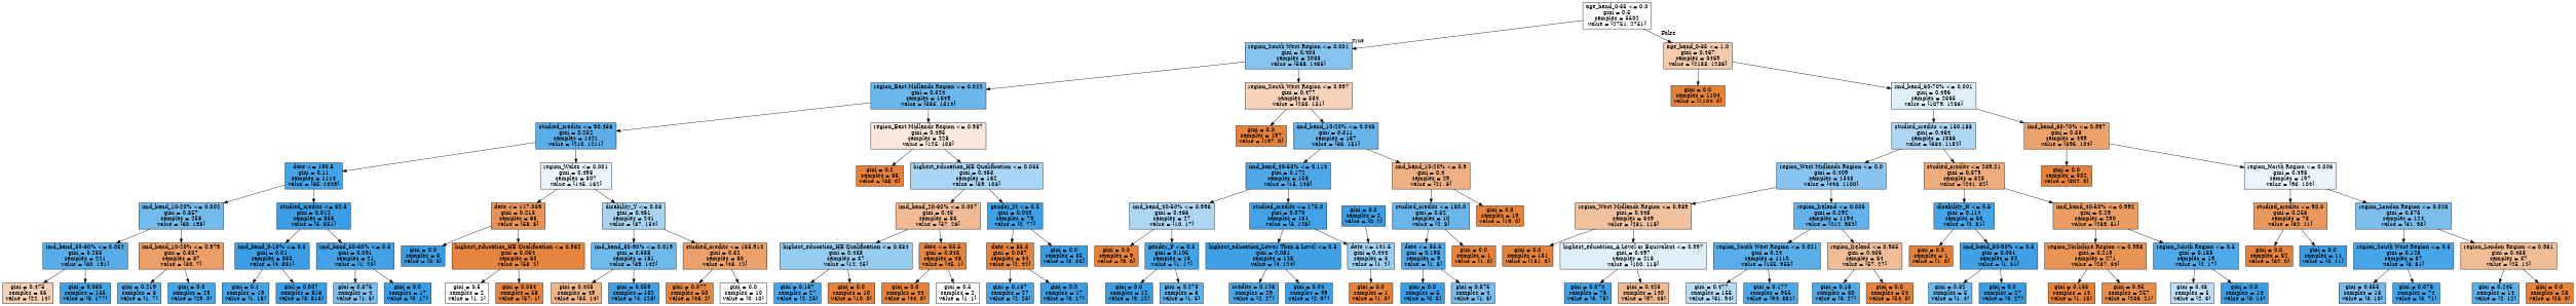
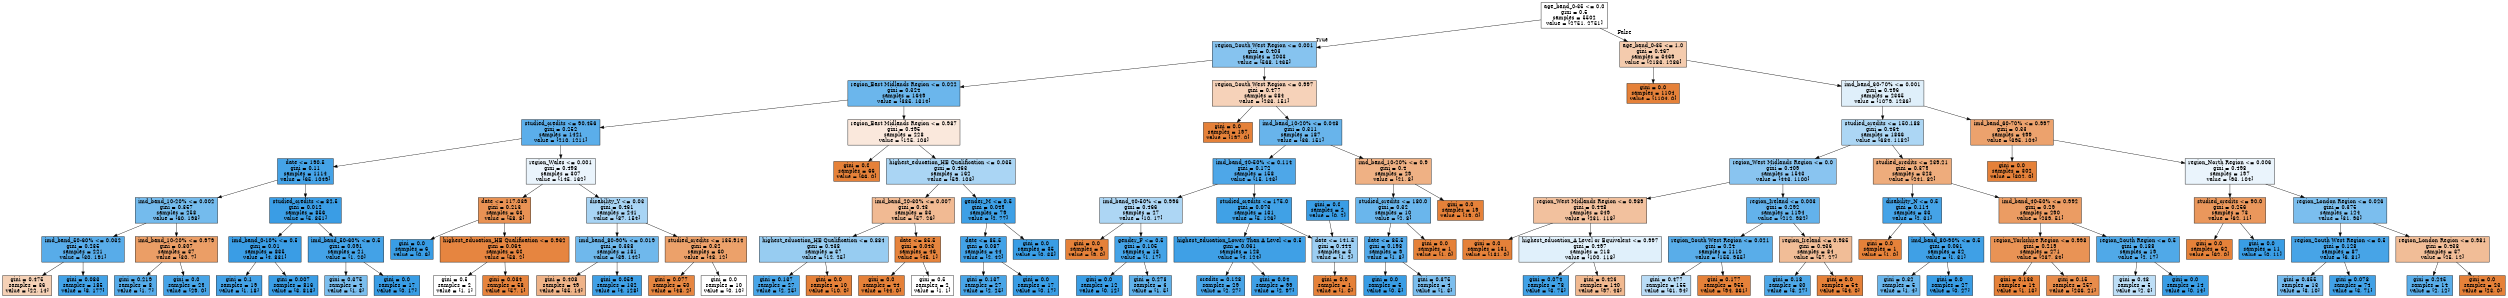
  digraph {
    node [color=black fillcolor="#e58139ff" shape=box style=filled]
    n1 [fillcolor="#e5813900" label="age_band_0-35 <= 0.0\ngini = 0.5\nsamples = 5502\nvalue = [2751, 2751]"]
    n2 [fillcolor="#399de59c" label="region_South West Region <= 0.001\ngini = 0.403\nsamples = 2033\nvalue = [568, 1465]"]
    n3 [fillcolor="#e5813969" label="age_band_0-35 <= 1.0\ngini = 0.467\nsamples = 3469\nvalue = [2183, 1286]"]
    n4 [fillcolor="#399de5be" label="region_East Midlands Region <= 0.022\ngini = 0.324\nsamples = 1649\nvalue = [335, 1314]"]
    n5 [fillcolor="#e581395a" label="region_South West Region <= 0.997\ngini = 0.477\nsamples = 384\nvalue = [233, 151]"]
    n6 [label="gini = 0.0\nsamples = 1104\nvalue = [1104, 0]"]
    n7 [fillcolor="#399de529" label="imd_band_60-70% <= 0.001\ngini = 0.496\nsamples = 2365\nvalue = [1079, 1286]"]
    n8 [fillcolor="#399de5d3" label="studied_credits <= 90.456\ngini = 0.252\nsamples = 1421\nvalue = [210, 1211]"]
    n9 [fillcolor="#e581392d" label="region_East Midlands Region <= 0.987\ngini = 0.495\nsamples = 228\nvalue = [125, 103]"]
    n10 [label="gini = 0.0\nsamples = 197\nvalue = [197, 0]"]
    n11 [fillcolor="#399de5c2" label="imd_band_10-20% <= 0.048\ngini = 0.311\nsamples = 187\nvalue = [36, 151]"]
    n12 [fillcolor="#399de5ef" label="date <= 190.5\ngini = 0.11\nsamples = 1114\nvalue = [65, 1049]"]
    n13 [fillcolor="#399de51b" label="region_Wales <= 0.001\ngini = 0.498\nsamples = 307\nvalue = [145, 162]"]
    n14 [label="gini = 0.0\nsamples = 66\nvalue = [66, 0]"]
    n15 [fillcolor="#399de56d" label="highest_education_HE Qualification <= 0.035\ngini = 0.463\nsamples = 162\nvalue = [59, 103]"]
    n16 [fillcolor="#399de5fe" label="studied_credits <= 82.5\ngini = 0.012\nsamples = 856\nvalue = [5, 851]"]
    n17 [fillcolor="#399de5b2" label="imd_band_10-20% <= 0.002\ngini = 0.357\nsamples = 258\nvalue = [60, 198]"]
    n18 [fillcolor="#399de56f" label="disability_Y <= 0.03\ngini = 0.461\nsamples = 241\nvalue = [87, 154]"]
    n19 [fillcolor="#e58139dc" label="date <= 117.039\ngini = 0.213\nsamples = 66\nvalue = [58, 8]"]
    n20 [fillcolor="#399de5fe" label="imd_band_0-10% <= 0.5\ngini = 0.01\nsamples = 835\nvalue = [4, 831]"]
    n21 [fillcolor="#399de5f2" label="imd_band_50-60% <= 0.5\ngini = 0.091\nsamples = 21\nvalue = [1, 20]"]
    n22 [fillcolor="#399de5d7" label="imd_band_50-60% <= 0.032\ngini = 0.235\nsamples = 221\nvalue = [30, 191]"]
    n23 [fillcolor="#e58139c4" label="imd_band_10-20% <= 0.979\ngini = 0.307\nsamples = 37\nvalue = [30, 7]"]
    n24 [fillcolor="#399de5fe" label="gini = 0.007\nsamples = 816\nvalue = [3, 813]"]
    n25 [fillcolor="#399de5f1" label="gini = 0.1\nsamples = 19\nvalue = [1, 18]"]
    n26 [fillcolor="#399de5ff" label="gini = 0.0\nsamples = 17\nvalue = [0, 17]"]
    n27 [fillcolor="#399de5aa" label="gini = 0.375\nsamples = 4\nvalue = [1, 3]"]
    n28 [fillcolor="#399de5f3" label="gini = 0.083\nsamples = 185\nvalue = [8, 177]"]
    n29 [fillcolor="#e581395d" label="gini = 0.475\nsamples = 36\nvalue = [22, 14]"]
    n30 [fillcolor="#399de5ec" label="gini = 0.0\nsamples = 29\nvalue = [29, 0]"]
    n31 [fillcolor="#399de5db" label="gini = 0.219\nsamples = 8\nvalue = [1, 7]"]
    n32 [fillcolor="#399de5b9" label="imd_band_80-90% <= 0.019\ngini = 0.338\nsamples = 181\nvalue = [39, 142]"]
    n33 [fillcolor="#e58139bf" label="studied_credits <= 135.914\ngini = 0.32\nsamples = 60\nvalue = [48, 12]"]
    n34 [fillcolor="#399de5ff" label="gini = 0.0\nsamples = 6\nvalue = [0, 6]"]
    n35 [fillcolor="#e58139f6" label="highest_education_HE Qualification <= 0.962\ngini = 0.064\nsamples = 60\nvalue = [58, 2]"]
    n36 [fillcolor="#399de5f7" label="gini = 0.059\nsamples = 132\nvalue = [4, 128]"]
    n37 [fillcolor="#e5813999" label="gini = 0.408\nsamples = 49\nvalue = [35, 14]"]
    n38 [fillcolor="#e5813900" label="gini = 0.0\nsamples = 10\nvalue = [0, 10]"]
    n39 [fillcolor="#e58139f4" label="gini = 0.077\nsamples = 50\nvalue = [48, 2]"]
    n40 [fillcolor="#e58139fb" label="gini = 0.034\nsamples = 58\nvalue = [57, 1]"]
    n41 [fillcolor="#e5813900" label="gini = 0.5\nsamples = 2\nvalue = [1, 1]"]
    n42 [fillcolor="#399de5f8" label="gender_M <= 0.5\ngini = 0.049\nsamples = 79\nvalue = [2, 77]"]
    n43 [fillcolor="#e581398b" label="imd_band_20-30% <= 0.007\ngini = 0.43\nsamples = 83\nvalue = [57, 26]"]
-   n44 [label="date <= 85.5\ngini = 0.087\nsamples = 44\nvalue = [2, 42]"]
+   n44 [fillcolor="#399de5f3" label="date <= 85.5\ngini = 0.087\nsamples = 44\nvalue = [2, 42]"]
    n45 [fillcolor="#399de5ff" label="gini = 0.0\nsamples = 35\nvalue = [0, 35]"]
    n46 [fillcolor="#399de585" label="highest_education_HE Qualification <= 0.884\ngini = 0.438\nsamples = 37\nvalue = [12, 25]"]
    n47 [fillcolor="#e58139f9" label="date <= 85.5\ngini = 0.043\nsamples = 46\nvalue = [45, 1]"]
    n48 [fillcolor="#399de5ff" label="gini = 0.0\nsamples = 17\nvalue = [0, 17]"]
    n49 [fillcolor="#399de5eb" label="gini = 0.137\nsamples = 27\nvalue = [2, 25]"]
    n50 [label="gini = 0.0\nsamples = 10\nvalue = [10, 0]"]
    n51 [fillcolor="#399de5eb" label="gini = 0.137\nsamples = 27\nvalue = [2, 25]"]
    n52 [fillcolor="#e5813900" label="gini = 0.5\nsamples = 2\nvalue = [1, 1]"]
    n53 [label="gini = 0.0\nsamples = 44\nvalue = [44, 0]"]
    n54 [fillcolor="#399de5e4" label="imd_band_40-50% <= 0.114\ngini = 0.172\nsamples = 158\nvalue = [15, 143]"]
    n55 [fillcolor="#e581399e" label="imd_band_10-20% <= 0.9\ngini = 0.4\nsamples = 29\nvalue = [21, 8]"]
    n56 [fillcolor="#399de5f5" label="studied_credits <= 175.0\ngini = 0.073\nsamples = 131\nvalue = [5, 126]"]
    n57 [fillcolor="#399de569" label="imd_band_40-50% <= 0.996\ngini = 0.466\nsamples = 27\nvalue = [10, 17]"]
    n58 [label="gini = 0.0\nsamples = 19\nvalue = [19, 0]"]
    n59 [fillcolor="#399de5bf" label="studied_credits <= 180.0\ngini = 0.32\nsamples = 10\nvalue = [2, 8]"]
    n60 [fillcolor="#399de5f7" label="highest_education_Lower Than A Level <= 0.5\ngini = 0.061\nsamples = 128\nvalue = [4, 124]"]
    n61 [fillcolor="#399de57f" label="date <= 141.5\ngini = 0.444\nsamples = 3\nvalue = [1, 2]"]
    n62 [label="gini = 0.0\nsamples = 9\nvalue = [9, 0]"]
    n63 [fillcolor="#399de5f0" label="gender_F <= 0.5\ngini = 0.105\nsamples = 13\nvalue = [1, 17]"]
    n64 [fillcolor="#399de5fa" label="gini = 0.04\nsamples = 99\nvalue = [2, 97]"]
    n65 [fillcolor="#399de5ec" label="credits = 0.128\nsamples = 29\nvalue = [2, 27]"]
    n66 [label="gini = 0.0\nsamples = 1\nvalue = [1, 0]"]
    n67 [fillcolor="#399de5ff" label="gini = 0.0\nsamples = 2\nvalue = [0, 2]"]
    n68 [fillcolor="#399de5ff" label="gini = 0.0\nsamples = 12\nvalue = [0, 12]"]
    n69 [fillcolor="#399de5cc" label="gini = 0.278\nsamples = 6\nvalue = [1, 5]"]
    n70 [fillcolor="#399de5df" label="date <= 85.5\ngini = 0.198\nsamples = 9\nvalue = [1, 8]"]
    n71 [label="gini = 0.0\nsamples = 1\nvalue = [1, 0]"]
    n72 [fillcolor="#399de5aa" label="gini = 0.375\nsamples = 4\nvalue = [1, 3]"]
    n73 [fillcolor="#399de5ff" label="gini = 0.0\nsamples = 5\nvalue = [0, 5]"]
    n74 [fillcolor="#399de56b" label="studied_credits <= 150.188\ngini = 0.464\nsamples = 1866\nvalue = [684, 1182]"]
    n75 [fillcolor="#e58139bc" label="imd_band_60-70% <= 0.997\ngini = 0.33\nsamples = 499\nvalue = [395, 104]"]
    n76 [fillcolor="#399de598" label="region_West Midlands Region <= 0.0\ngini = 0.409\nsamples = 1543\nvalue = [443, 1100]"]
    n77 [fillcolor="#e58139a8" label="studied_credits <= 239.21\ngini = 0.379\nsamples = 323\nvalue = [241, 82]"]
    n78 [label="gini = 0.0\nsamples = 302\nvalue = [302, 0]"]
    n79 [fillcolor="#399de51b" label="region_North Region <= 0.006\ngini = 0.498\nsamples = 197\nvalue = [93, 104]"]
    n80 [fillcolor="#399de5c8" label="region_Ireland <= 0.003\ngini = 0.292\nsamples = 1194\nvalue = [212, 982]"]
    n81 [fillcolor="#e581397d" label="region_West Midlands Region <= 0.989\ngini = 0.448\nsamples = 349\nvalue = [231, 118]"]
    n82 [fillcolor="#e58139c9" label="imd_band_40-50% <= 0.992\ngini = 0.29\nsamples = 290\nvalue = [239, 51]"]
    n83 [fillcolor="#399de5ef" label="disability_N <= 0.5\ngini = 0.114\nsamples = 33\nvalue = [2, 31]"]
    n84 [fillcolor="#399de5d6" label="region_South West Region <= 0.021\ngini = 0.24\nsamples = 1110\nvalue = [155, 955]"]
    n85 [fillcolor="#e5813986" label="region_Ireland <= 0.985\ngini = 0.436\nsamples = 84\nvalue = [57, 27]"]
    n86 [label="gini = 0.0\nsamples = 131\nvalue = [131, 0]"]
    n87 [fillcolor="#399de527" label="highest_education_A Level or Equivalent <= 0.997\ngini = 0.497\nsamples = 218\nvalue = [100, 118]"]
-   n88 [fillcolor="#399de5e3" label="gini = 0.177\nsamples = 955\nvalue = [94, 861]"]
+   n88 [label="gini = 0.177\nsamples = 955\nvalue = [94, 861]"]
    n89 [fillcolor="#399de55a" label="gini = 0.477\nsamples = 155\nvalue = [61, 94]"]
    n90 [label="gini = 0.0\nsamples = 54\nvalue = [54, 0]"]
    n91 [fillcolor="#399de5e3" label="gini = 0.18\nsamples = 30\nvalue = [3, 27]"]
    n92 [fillcolor="#e581398e" label="gini = 0.426\nsamples = 140\nvalue = [97, 43]"]
    n93 [fillcolor="#399de5f5" label="gini = 0.074\nsamples = 78\nvalue = [3, 75]"]
    n94 [fillcolor="#e58139da" label="region_Yorkshire Region <= 0.998\ngini = 0.219\nsamples = 271\nvalue = [237, 34]"]
    n95 [fillcolor="#399de5e1" label="region_South Region <= 0.5\ngini = 0.188\nsamples = 19\nvalue = [2, 17]"]
    n96 [label="gini = 0.0\nsamples = 1\nvalue = [1, 0]"]
    n97 [fillcolor="#399de5f7" label="imd_band_80-90% <= 0.5\ngini = 0.061\nsamples = 32\nvalue = [1, 31]"]
-   n98 [fillcolor="#e58139e8" label="gini = 0.95\nsamples = 257\nvalue = [236, 21]"]
+   n98 [fillcolor="#e58139e8" label="gini = 0.15\nsamples = 257\nvalue = [236, 21]"]
    n99 [label="gini = 0.133\nsamples = 14\nvalue = [1, 13]"]
    n100 [fillcolor="#399de5ff" label="gini = 0.0\nsamples = 14\nvalue = [0, 14]"]
    n101 [fillcolor="#399de555" label="gini = 0.48\nsamples = 5\nvalue = [2, 3]"]
    n102 [fillcolor="#399de5ff" label="gini = 0.0\nsamples = 27\nvalue = [0, 27]"]
    n103 [fillcolor="#399de5bf" label="gini = 0.32\nsamples = 5\nvalue = [1, 4]"]
    n104 [fillcolor="#399de5aa" label="region_London Region <= 0.026\ngini = 0.375\nsamples = 124\nvalue = [31, 93]"]
    n105 [fillcolor="#e58139d2" label="studied_credits <= 90.0\ngini = 0.256\nsamples = 73\nvalue = [62, 11]"]
    n106 [fillcolor="#399de5ec" label="region_South West Region <= 0.5\ngini = 0.128\nsamples = 87\nvalue = [6, 81]"]
    n107 [fillcolor="#e5813985" label="region_London Region <= 0.981\ngini = 0.438\nsamples = 37\nvalue = [25, 12]"]
    n108 [label="gini = 0.0\nsamples = 62\nvalue = [62, 0]"]
    n109 [fillcolor="#399de5ff" label="gini = 0.0\nsamples = 11\nvalue = [0, 11]"]
    n110 [fillcolor="#399de5f4" label="gini = 0.078\nsamples = 74\nvalue = [3, 71]"]
    n111 [fillcolor="#399de5b3" label="gini = 0.355\nsamples = 13\nvalue = [3, 10]"]
    n112 [label="gini = 0.0\nsamples = 23\nvalue = [23, 0]"]
    n113 [fillcolor="#399de5d4" label="gini = 0.245\nsamples = 14\nvalue = [2, 12]"]
    n1 -> n2 [headlabel=True labelangle=45 labeldistance=2.5]
    n1 -> n3 [headlabel=False labelangle=-45 labeldistance=2.5]
    n2 -> n4
    n2 -> n5
    n3 -> n6
    n3 -> n7
    n4 -> n8
    n4 -> n9
    n5 -> n10
    n5 -> n11
    n7 -> n74
    n7 -> n75
    n8 -> n12
    n8 -> n13
    n9 -> n14
    n9 -> n15
    n11 -> n54
    n11 -> n55
    n12 -> n16
    n12 -> n17
    n13 -> n18
    n13 -> n19
    n15 -> n42
    n15 -> n43
    n16 -> n20
    n16 -> n21
    n17 -> n22
    n17 -> n23
    n18 -> n32
    n18 -> n33
    n19 -> n34
    n19 -> n35
    n20 -> n24
    n20 -> n25
    n21 -> n26
    n21 -> n27
    n22 -> n28
    n22 -> n29
    n23 -> n30
    n23 -> n31
    n32 -> n36
    n32 -> n37
    n33 -> n38
    n33 -> n39
    n35 -> n40
    n35 -> n41
    n42 -> n44
    n42 -> n45
    n43 -> n46
    n43 -> n47
    n44 -> n48
    n44 -> n49
    n46 -> n50
    n46 -> n51
    n47 -> n52
    n47 -> n53
    n54 -> n56
    n54 -> n57
    n55 -> n58
    n55 -> n59
    n56 -> n60
    n56 -> n61
    n57 -> n62
    n57 -> n63
    n59 -> n70
    n59 -> n71
    n60 -> n64
    n60 -> n65
    n61 -> n66
    n63 -> n68
    n63 -> n69
    n67 -> n61
    n70 -> n72
    n70 -> n73
    n74 -> n76
    n74 -> n77
    n75 -> n78
    n75 -> n79
    n76 -> n80
    n76 -> n81
    n77 -> n82
    n77 -> n83
    n79 -> n104
    n79 -> n105
    n80 -> n84
    n80 -> n85
    n81 -> n86
    n81 -> n87
    n82 -> n94
    n82 -> n95
    n83 -> n96
    n83 -> n97
    n84 -> n88
    n84 -> n89
    n85 -> n90
    n85 -> n91
    n87 -> n92
    n87 -> n93
    n94 -> n98
    n94 -> n99
    n95 -> n100
    n95 -> n101
    n97 -> n102
    n97 -> n103
    n104 -> n106
    n104 -> n107
    n105 -> n108
    n105 -> n109
    n106 -> n110
    n106 -> n111
    n107 -> n112
    n107 -> n113
  }
